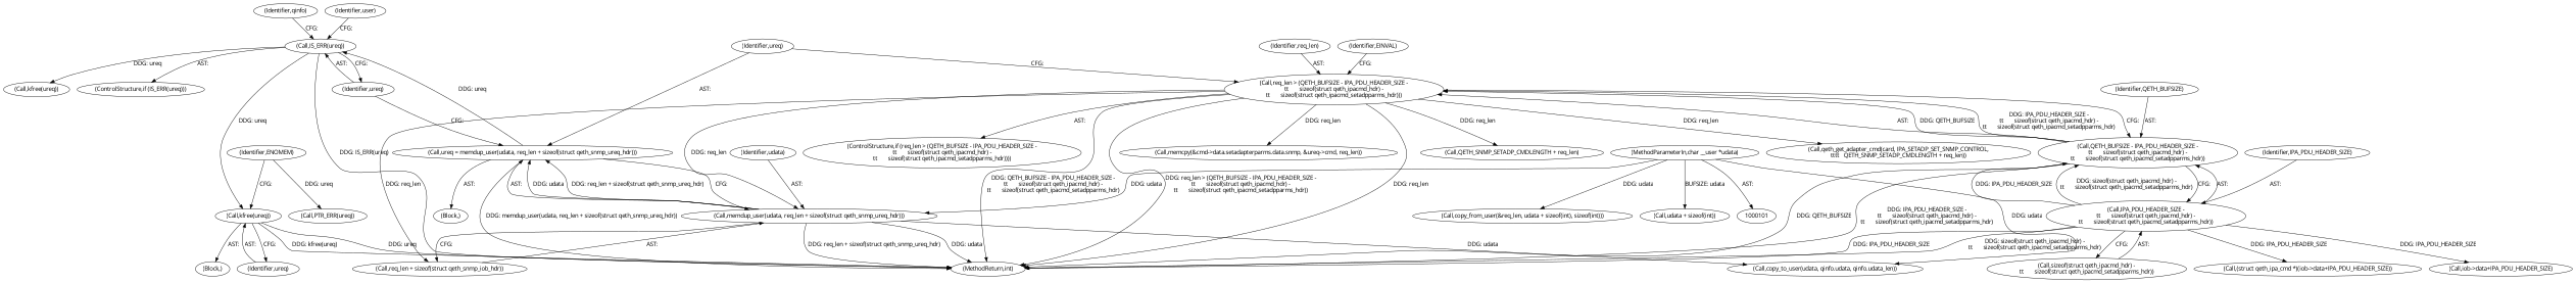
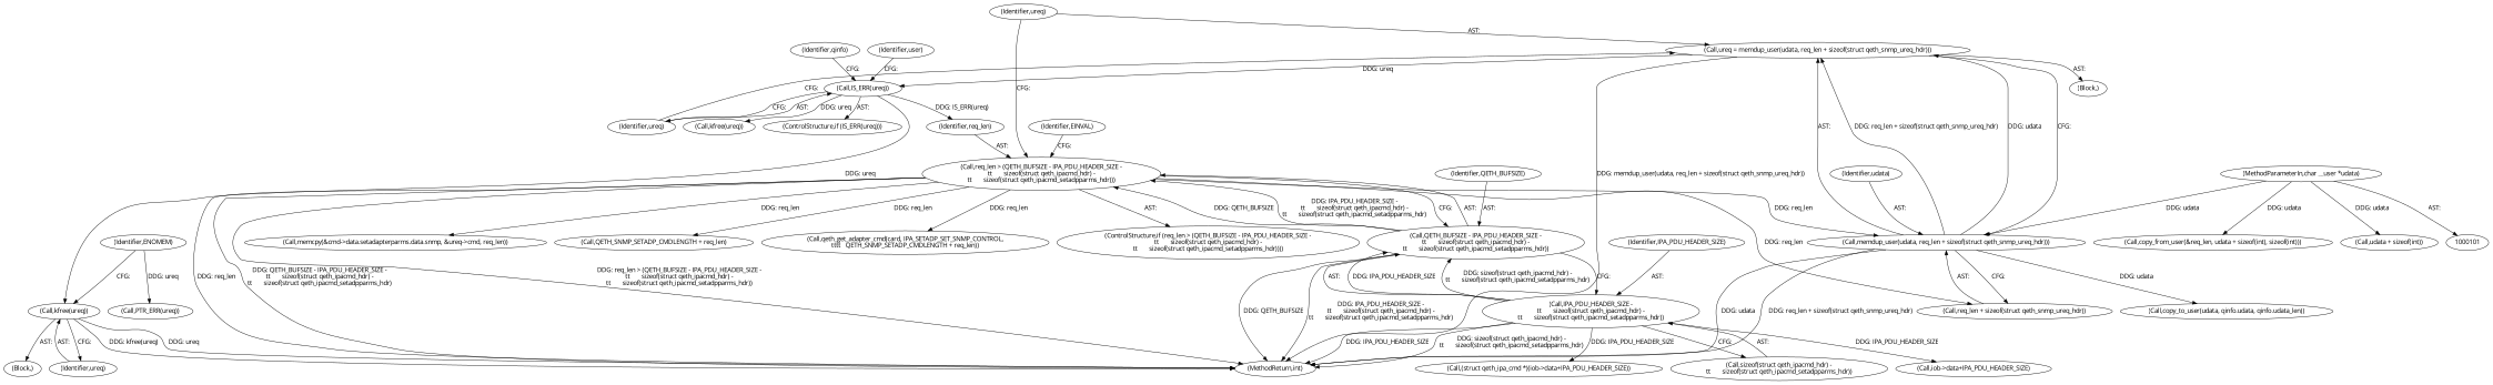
  digraph {
    fontname="Open Sans"
    node [fontname="Open Sans"]
    edge [fontname="Open Sans"]
    n1 [label="(Call,kfree(ureq))"]
    n2 [label="(MethodReturn,int)"]
    n3 [label="(Block,)"]
    n4 [label="(Identifier,ureq)"]
    n5 [label="(Call,IS_ERR(ureq))"]
    n6 [label="(Identifier,ureq)"]
    n7 [label="(Call,kfree(ureq))"]
    n8 [label="(ControlStructure,if (IS_ERR(ureq)))"]
    n9 [label="(Call,ureq = memdup_user(udata, req_len + sizeof(struct qeth_snmp_ureq_hdr)))"]
    n10 [label="(Call,PTR_ERR(ureq))"]
    n11 [label="(Call,memdup_user(udata, req_len + sizeof(struct qeth_snmp_ureq_hdr)))"]
    n12 [label="(Block,)"]
    n13 [label="(Call,copy_to_user(udata, qinfo.udata, qinfo.udata_len))"]
-   n14 [label="(Call,req_len + sizeof(struct qeth_snmp_iob_hdr))"]
+   n14 [label="(Call,req_len + sizeof(struct qeth_snmp_ureq_hdr))"]
    n15 [label="(MethodParameterIn,char __user *udata)"]
    n16 [label="(Call,copy_from_user(&req_len, udata + sizeof(int), sizeof(int)))"]
    n17 [label="(Call,udata + sizeof(int))"]
    1000101
    n19 [label="(Call,req_len > (QETH_BUFSIZE - IPA_PDU_HEADER_SIZE -\n\t\t       sizeof(struct qeth_ipacmd_hdr) -\n\t\t       sizeof(struct qeth_ipacmd_setadpparms_hdr)))"]
    n20 [label="(Call,QETH_BUFSIZE - IPA_PDU_HEADER_SIZE -\n\t\t       sizeof(struct qeth_ipacmd_hdr) -\n\t\t       sizeof(struct qeth_ipacmd_setadpparms_hdr))"]
    n21 [label="(Call,memcpy(&cmd->data.setadapterparms.data.snmp, &ureq->cmd, req_len))"]
    n22 [label="(Call,QETH_SNMP_SETADP_CMDLENGTH + req_len)"]
    n23 [label="(Call,qeth_get_adapter_cmd(card, IPA_SETADP_SET_SNMP_CONTROL,\n\t\t\t\t   QETH_SNMP_SETADP_CMDLENGTH + req_len))"]
    n24 [label="(ControlStructure,if (req_len > (QETH_BUFSIZE - IPA_PDU_HEADER_SIZE -\n\t\t       sizeof(struct qeth_ipacmd_hdr) -\n\t\t       sizeof(struct qeth_ipacmd_setadpparms_hdr))))"]
    n25 [label="(Call,IPA_PDU_HEADER_SIZE -\n\t\t       sizeof(struct qeth_ipacmd_hdr) -\n\t\t       sizeof(struct qeth_ipacmd_setadpparms_hdr))"]
    n26 [label="(Call,(struct qeth_ipa_cmd *)(iob->data+IPA_PDU_HEADER_SIZE))"]
    n27 [label="(Call,iob->data+IPA_PDU_HEADER_SIZE)"]
    n28 [label="(Call,sizeof(struct qeth_ipacmd_hdr) -\n\t\t       sizeof(struct qeth_ipacmd_setadpparms_hdr))"]
    n29 [label="(Identifier,qinfo)"]
    n30 [label="(Identifier,ureq)"]
    n31 [label="(Identifier,EINVAL)"]
    n32 [label="(Identifier,ENOMEM)"]
    n33 [label="(Identifier,IPA_PDU_HEADER_SIZE)"]
    n34 [label="(Identifier,user)"]
    n35 [label="(Identifier,udata)"]
    n36 [label="(Identifier,req_len)"]
    n37 [label="(Identifier,QETH_BUFSIZE)"]
    n1 -> n2 [label="DDG: kfree(ureq)"]
    n1 -> n2 [label="DDG: ureq"]
    n1 -> n3 [label="AST: "]
    n1 -> n4 [label="CFG: "]
    n4 -> n1 [label="AST: "]
    n5 -> n1 [label="DDG: ureq"]
-   n5 -> n2 [label="DDG: IS_ERR(ureq)"]
+   n5 -> n36 [label="DDG: IS_ERR(ureq)"]
    n5 -> n6 [label="CFG: "]
    n5 -> n7 [label="DDG: ureq"]
    n5 -> n8 [label="AST: "]
    n6 -> n5 [label="AST: "]
    n6 -> n9 [label="CFG: "]
    n9 -> n2 [label="DDG: memdup_user(udata, req_len + sizeof(struct qeth_snmp_ureq_hdr))"]
    n9 -> n5 [label="DDG: ureq"]
    n9 -> n11 [label="CFG: "]
    n9 -> n12 [label="AST: "]
    n11 -> n2 [label="DDG: udata"]
    n11 -> n2 [label="DDG: req_len + sizeof(struct qeth_snmp_ureq_hdr)"]
    n11 -> n9 [label="AST: "]
    n11 -> n9 [label="DDG: udata"]
    n11 -> n9 [label="DDG: req_len + sizeof(struct qeth_snmp_ureq_hdr)"]
    n11 -> n13 [label="DDG: udata"]
    n11 -> n14 [label="CFG: "]
    n14 -> n11 [label="AST: "]
    n15 -> n11 [label="DDG: udata"]
-   n15 -> n13 [label="DDG: udata"]
    n15 -> n16 [label="DDG: udata"]
-   n15 -> n17 [label="BUFSIZE: udata"]
+   n15 -> n17 [label="DDG: udata"]
    n15 -> 1000101 [label="AST: "]
    n19 -> n2 [label="DDG: QETH_BUFSIZE - IPA_PDU_HEADER_SIZE -\n\t\t       sizeof(struct qeth_ipacmd_hdr) -\n\t\t       sizeof(struct qeth_ipacmd_setadpparms_hdr)"]
    n19 -> n2 [label="DDG: req_len > (QETH_BUFSIZE - IPA_PDU_HEADER_SIZE -\n\t\t       sizeof(struct qeth_ipacmd_hdr) -\n\t\t       sizeof(struct qeth_ipacmd_setadpparms_hdr))"]
    n19 -> n2 [label="DDG: req_len"]
    n19 -> n11 [label="DDG: req_len"]
    n19 -> n14 [label="DDG: req_len"]
    n19 -> n20 [label="CFG: "]
    n19 -> n21 [label="DDG: req_len"]
    n19 -> n22 [label="DDG: req_len"]
    n19 -> n23 [label="DDG: req_len"]
    n19 -> n24 [label="AST: "]
    n20 -> n2 [label="DDG: QETH_BUFSIZE"]
    n20 -> n2 [label="DDG: IPA_PDU_HEADER_SIZE -\n\t\t       sizeof(struct qeth_ipacmd_hdr) -\n\t\t       sizeof(struct qeth_ipacmd_setadpparms_hdr)"]
    n20 -> n19 [label="AST: "]
    n20 -> n19 [label="DDG: QETH_BUFSIZE"]
    n20 -> n19 [label="DDG: IPA_PDU_HEADER_SIZE -\n\t\t       sizeof(struct qeth_ipacmd_hdr) -\n\t\t       sizeof(struct qeth_ipacmd_setadpparms_hdr)"]
    n20 -> n25 [label="CFG: "]
    n25 -> n2 [label="DDG: sizeof(struct qeth_ipacmd_hdr) -\n\t\t       sizeof(struct qeth_ipacmd_setadpparms_hdr)"]
    n25 -> n2 [label="DDG: IPA_PDU_HEADER_SIZE"]
    n25 -> n20 [label="AST: "]
    n25 -> n20 [label="DDG: IPA_PDU_HEADER_SIZE"]
    n25 -> n20 [label="DDG: sizeof(struct qeth_ipacmd_hdr) -\n\t\t       sizeof(struct qeth_ipacmd_setadpparms_hdr)"]
    n25 -> n26 [label="DDG: IPA_PDU_HEADER_SIZE"]
    n25 -> n27 [label="DDG: IPA_PDU_HEADER_SIZE"]
    n25 -> n28 [label="CFG: "]
    n28 -> n25 [label="AST: "]
    n29 -> n5 [label="CFG: "]
    n30 -> n9 [label="AST: "]
    n30 -> n19 [label="CFG: "]
    n31 -> n19 [label="CFG: "]
    n32 -> n1 [label="CFG: "]
    n32 -> n10 [label="DDG: ureq"]
    n33 -> n25 [label="AST: "]
    n34 -> n5 [label="CFG: "]
    n35 -> n11 [label="AST: "]
    n36 -> n19 [label="AST: "]
    n37 -> n20 [label="AST: "]
  }
